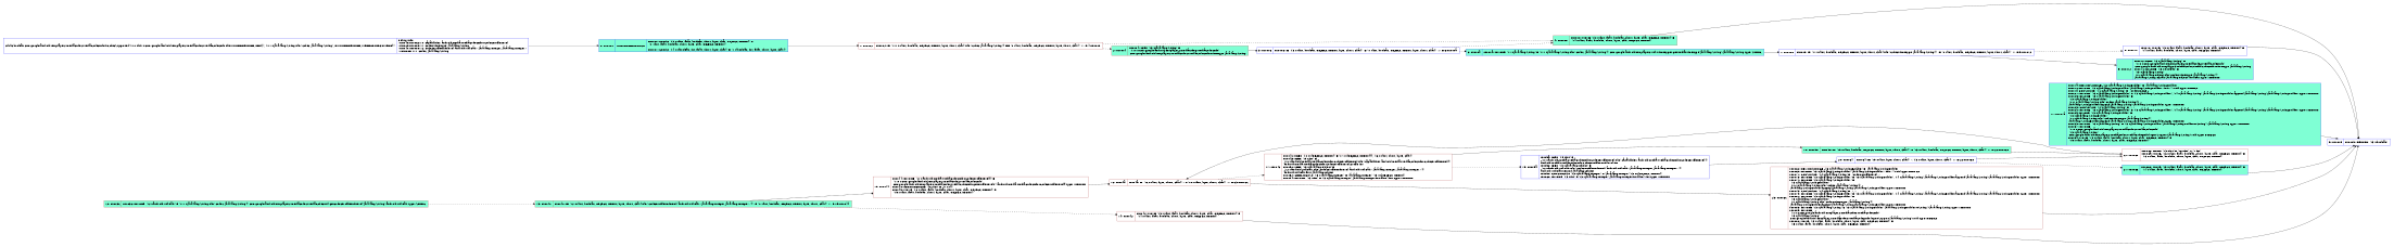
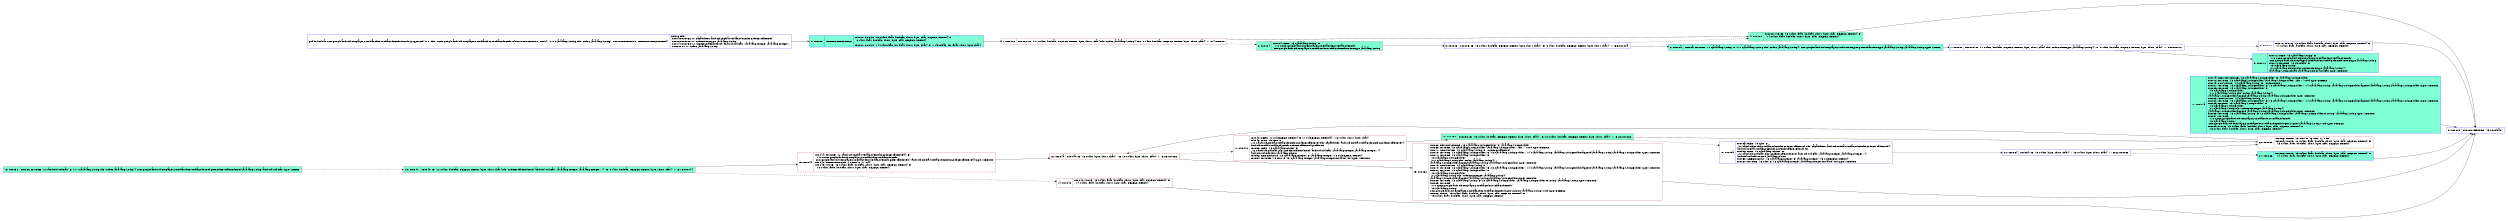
  digraph {
    rankdir=LR
    node [color=blue fillcolor=white shape=record style=filled]
    edge [arrowhead=normal]
    n1 [fillcolor=aquamarine label="{0\:\ 0x0000|MTH_ENTER_BLOCK\l|0x0000: CONST  (r5 I:?[int, float, boolean, short, byte, char, OBJECT, ARRAY]) = \l  (0 ?[int, float, boolean, short, byte, char, OBJECT, ARRAY])\l \l0x0001: CONST  (r4 I:?[boolean, int, float, short, byte, char]) = (1 ?[boolean, int, float, short, byte, char]) \l}"]
    n2 [color=brown label="{1\:\ 0x0002|0x0002: IF  (r11 I:?[int, boolean, OBJECT, ARRAY, byte, short, char] A[D('codec' java.lang.String)]) == (0 ?[int, boolean, OBJECT, ARRAY, byte, short, char])  \-\> B:4:0x0008 \l}"]
    n3 [color=brown fillcolor=aquamarine label="{2\:\ 0x0004|0x0004: IGET  (r3 I:java.lang.String) = \l  (r10 I:com.google.android.exoplayer2.mediacodec.MediaCodecInfo)\l com.google.android.exoplayer2.mediacodec.MediaCodecInfo.mimeType java.lang.String \l}"]
    n4 [color=brown fillcolor=aquamarine label="{4\:\ 0x0008|0x0008: MOVE  (r3 I:?[int, float, boolean, short, byte, char, OBJECT, ARRAY]) = \l  (r4 I:?[int, float, boolean, short, byte, char, OBJECT, ARRAY])\l \l}"]
    n5 [label="{3\:\ 0x0006|0x0006: IF  (r3 I:?[int, boolean, OBJECT, ARRAY, byte, short, char]) != (0 ?[int, boolean, OBJECT, ARRAY, byte, short, char])  \-\> B:6:0x000a \l}"]
    n6 [label="{5\:\ 0x0009|0x0009: RETURN  (r3 I:boolean) \l}"]
    n7 [fillcolor=aquamarine label="{6\:\ 0x000a|0x000a: INVOKE  (r1 I:java.lang.String) = (r11 I:java.lang.String A[D('codec' java.lang.String)]) com.google.android.exoplayer2.util.MimeTypes.getMediaMimeType(java.lang.String):java.lang.String type: STATIC \l}"]
    n8 [label="{7\:\ 0x000e|0x000e: IF  (r1 I:?[int, boolean, OBJECT, ARRAY, byte, short, char] A[D('codecMimeType' java.lang.String)]) != (0 ?[int, boolean, OBJECT, ARRAY, byte, short, char])  \-\> B:9:0x0012 \l}"]
    n9 [label="{8\:\ 0x0010|0x0010: MOVE  (r3 I:?[int, float, boolean, short, byte, char, OBJECT, ARRAY]) = \l  (r4 I:?[int, float, boolean, short, byte, char, OBJECT, ARRAY])\l \l}"]
    n10 [fillcolor=aquamarine label="{9\:\ 0x0012|0x0012: IGET  (r3 I:java.lang.String) = \l  (r10 I:com.google.android.exoplayer2.mediacodec.MediaCodecInfo)\l com.google.android.exoplayer2.mediacodec.MediaCodecInfo.mimeType java.lang.String \l0x0014: INVOKE  (r3 I:boolean) = \l  (r3 I:java.lang.String)\l  (r1 I:java.lang.Object A[D('codecMimeType' java.lang.String)])\l java.lang.String.equals(java.lang.Object):boolean type: VIRTUAL \l}"]
    n11 [fillcolor=aquamarine label="{11\:\ 0x001a|0x001a: NEW_INSTANCE  (r3 I:java.lang.StringBuilder) =  java.lang.StringBuilder \l0x001c: INVOKE  (r3 I:java.lang.StringBuilder) java.lang.StringBuilder.\<init\>():void type: DIRECT \l0x001f: CONST_STR  (r4 I:java.lang.String) =  \"codec.mime \" \l0x0021: INVOKE  (r3 I:java.lang.StringBuilder) = (r3 I:java.lang.StringBuilder), (r4 I:java.lang.String) java.lang.StringBuilder.append(java.lang.String):java.lang.StringBuilder type: VIRTUAL \l0x0025: INVOKE  (r3 I:java.lang.StringBuilder) = \l  (r3 I:java.lang.StringBuilder)\l  (r11 I:java.lang.String A[D('codec' java.lang.String)])\l java.lang.StringBuilder.append(java.lang.String):java.lang.StringBuilder type: VIRTUAL \l0x0029: CONST_STR  (r4 I:java.lang.String) =  \", \" \l0x002b: INVOKE  (r3 I:java.lang.StringBuilder) = (r3 I:java.lang.StringBuilder), (r4 I:java.lang.String) java.lang.StringBuilder.append(java.lang.String):java.lang.StringBuilder type: VIRTUAL \l0x002f: INVOKE  (r3 I:java.lang.StringBuilder) = \l  (r3 I:java.lang.StringBuilder)\l  (r1 I:java.lang.String A[D('codecMimeType' java.lang.String)])\l java.lang.StringBuilder.append(java.lang.String):java.lang.StringBuilder type: VIRTUAL \l0x0033: INVOKE  (r3 I:java.lang.String) = (r3 I:java.lang.StringBuilder) java.lang.StringBuilder.toString():java.lang.String type: VIRTUAL \l0x0037: INVOKE  \l  (r10 I:com.google.android.exoplayer2.mediacodec.MediaCodecInfo)\l  (r3 I:java.lang.String)\l com.google.android.exoplayer2.mediacodec.MediaCodecInfo.logNoSupport(java.lang.String):void type: DIRECT \l0x003a: MOVE  (r3 I:?[int, float, boolean, short, byte, char, OBJECT, ARRAY]) = \l  (r5 I:?[int, float, boolean, short, byte, char, OBJECT, ARRAY])\l \l}"]
    n12 [color=brown fillcolor=aquamarine label="{12\:\ 0x003c|0x003c: INVOKE  (r2 I:android.util.Pair) = (r11 I:java.lang.String A[D('codec' java.lang.String)]) com.google.android.exoplayer2.mediacodec.MediaCodecUtil.getCodecProfileAndLevel(java.lang.String):android.util.Pair type: STATIC \l}"]
    n13 [color=brown fillcolor=aquamarine label="{13\:\ 0x0040|0x0040: IF  (r2 I:?[int, boolean, OBJECT, ARRAY, byte, short, char] A[D('codecProfileAndLevel' android.util.Pair\<java.lang.Integer, java.lang.Integer\>)]) != (0 ?[int, boolean, OBJECT, ARRAY, byte, short, char])  \-\> B:15:0x0044 \l}"]
    n14 [color=brown label="{14\:\ 0x0042|0x0042: MOVE  (r3 I:?[int, float, boolean, short, byte, char, OBJECT, ARRAY]) = \l  (r4 I:?[int, float, boolean, short, byte, char, OBJECT, ARRAY])\l \l}"]
    n15 [color=brown label="{15\:\ 0x0044|0x0044: INVOKE  (r7 I:android.media.MediaCodecInfo$CodecProfileLevel[]) = \l  (r10 I:com.google.android.exoplayer2.mediacodec.MediaCodecInfo)\l com.google.android.exoplayer2.mediacodec.MediaCodecInfo.getProfileLevels():android.media.MediaCodecInfo$CodecProfileLevel[] type: VIRTUAL \l0x0048: ARRAY_LENGTH  (r8 I:int) = (r7 I:?[]) \l0x0049: MOVE  (r6 I:?[int, float, boolean, short, byte, char, OBJECT, ARRAY]) = \l  (r5 I:?[int, float, boolean, short, byte, char, OBJECT, ARRAY])\l \l}"]
    n16 [color=brown label="{16\:\ 0x004a|0x004a: IF  (r6 I:?[int, byte, short, char]) \>= (r8 I:?[int, byte, short, char])  \-\> B:23:0x006c \l}"]
    n17 [color=brown label="{17\:\ 0x004c|0x004c: AGET  (r0 I:?[OBJECT, ARRAY]) = (r7 I:?[OBJECT, ARRAY][]), (r6 I:?[int, short, byte, char]) \l0x004e: IGET  (r9 I:int) = \l  (r0 I:android.media.MediaCodecInfo$CodecProfileLevel A[D('capabilities' android.media.MediaCodecInfo$CodecProfileLevel)])\l android.media.MediaCodecInfo.CodecProfileLevel.profile int \l0x0050: IGET  (r3 I:java.lang.Object) = \l  (r2 I:android.util.Pair A[D('codecProfileAndLevel' android.util.Pair\<java.lang.Integer, java.lang.Integer\>)])\l android.util.Pair.first java.lang.Object \l0x0052: CHECK_CAST  (r3 I:java.lang.Integer) = (java.lang.Integer) (r3 I:?[OBJECT, ARRAY]) \l0x0054: INVOKE  (r3 I:int) = (r3 I:java.lang.Integer) java.lang.Integer.intValue():int type: VIRTUAL \l}"]
    n18 [color=brown label="{23\:\ 0x006c|0x006c: NEW_INSTANCE  (r3 I:java.lang.StringBuilder) =  java.lang.StringBuilder \l0x006e: INVOKE  (r3 I:java.lang.StringBuilder) java.lang.StringBuilder.\<init\>():void type: DIRECT \l0x0071: CONST_STR  (r4 I:java.lang.String) =  \"codec.profileLevel, \" \l0x0073: INVOKE  (r3 I:java.lang.StringBuilder) = (r3 I:java.lang.StringBuilder), (r4 I:java.lang.String) java.lang.StringBuilder.append(java.lang.String):java.lang.StringBuilder type: VIRTUAL \l0x0077: INVOKE  (r3 I:java.lang.StringBuilder) = \l  (r3 I:java.lang.StringBuilder)\l  (r11 I:java.lang.String A[D('codec' java.lang.String)])\l java.lang.StringBuilder.append(java.lang.String):java.lang.StringBuilder type: VIRTUAL \l0x007b: CONST_STR  (r4 I:java.lang.String) =  \", \" \l0x007d: INVOKE  (r3 I:java.lang.StringBuilder) = (r3 I:java.lang.StringBuilder), (r4 I:java.lang.String) java.lang.StringBuilder.append(java.lang.String):java.lang.StringBuilder type: VIRTUAL \l0x0081: INVOKE  (r3 I:java.lang.StringBuilder) = \l  (r3 I:java.lang.StringBuilder)\l  (r1 I:java.lang.String A[D('codecMimeType' java.lang.String)])\l java.lang.StringBuilder.append(java.lang.String):java.lang.StringBuilder type: VIRTUAL \l0x0085: INVOKE  (r3 I:java.lang.String) = (r3 I:java.lang.StringBuilder) java.lang.StringBuilder.toString():java.lang.String type: VIRTUAL \l0x0085: INVOKE  \l  (r10 I:com.google.android.exoplayer2.mediacodec.MediaCodecInfo)\l  (r3 I:java.lang.String)\l com.google.android.exoplayer2.mediacodec.MediaCodecInfo.logNoSupport(java.lang.String):void type: DIRECT \l0x008c: MOVE  (r3 I:?[int, float, boolean, short, byte, char, OBJECT, ARRAY]) = \l  (r5 I:?[int, float, boolean, short, byte, char, OBJECT, ARRAY])\l \l}"]
    n19 [color=brown fillcolor=aquamarine label="{18\:\ 0x0058|0x0058: IF  (r9 I:?[int, boolean, OBJECT, ARRAY, byte, short, char]) != (r3 I:?[int, boolean, OBJECT, ARRAY, byte, short, char])  \-\> B:22:0x0068 \l}"]
    n20 [label="{19\:\ 0x005a|0x005a: IGET  (r9 I:int) = \l  (r0 I:android.media.MediaCodecInfo$CodecProfileLevel A[D('capabilities' android.media.MediaCodecInfo$CodecProfileLevel)])\l android.media.MediaCodecInfo.CodecProfileLevel.level int \l0x005c: IGET  (r3 I:java.lang.Object) = \l  (r2 I:android.util.Pair A[D('codecProfileAndLevel' android.util.Pair\<java.lang.Integer, java.lang.Integer\>)])\l android.util.Pair.second java.lang.Object \l0x005e: CHECK_CAST  (r3 I:java.lang.Integer) = (java.lang.Integer) (r3 I:?[OBJECT, ARRAY]) \l0x0060: INVOKE  (r3 I:int) = (r3 I:java.lang.Integer) java.lang.Integer.intValue():int type: VIRTUAL \l}"]
    n21 [color=brown label="{22\:\ 0x0068|0x0068: ARITH  (r3 I:int) = (r6 I:int) + (1 int) \l0x006a: MOVE  (r6 I:?[int, float, boolean, short, byte, char, OBJECT, ARRAY]) = \l  (r3 I:?[int, float, boolean, short, byte, char, OBJECT, ARRAY])\l \l}"]
    n22 [label="{20\:\ 0x0064|0x0064: IF  (r9 I:?[int, byte, short, char]) \< (r3 I:?[int, byte, short, char])  \-\> B:22:0x0068 \l}"]
    n23 [fillcolor=aquamarine label="{21\:\ 0x0066|0x0066: MOVE  (r3 I:?[int, float, boolean, short, byte, char, OBJECT, ARRAY]) = \l  (r4 I:?[int, float, boolean, short, byte, char, OBJECT, ARRAY])\l \l}"]
    n24 [label="{public boolean com.google.android.exoplayer2.mediacodec.MediaCodecInfo.isCodecSupported((r10 'this' I:com.google.android.exoplayer2.mediacodec.MediaCodecInfo A[IMMUTABLE_TYPE, THIS]), (r11 I:java.lang.String A[D('codec' java.lang.String), IMMUTABLE_TYPE, METHOD_ARGUMENT]))  | Debug Info:\l  0x004e\-0x006c: r0 'capabilities' android.media.MediaCodecInfo$CodecProfileLevel\l  0x000e\-0x008e: r1 'codecMimeType' java.lang.String\l  0x0040\-0x008e: r2 'codecProfileAndLevel' android.util.Pair\<java.lang.Integer, java.lang.Integer\>\l  ?\-0x008e: r11 'codec' java.lang.String\l}"]
    n1 -> n2 [arrowhead=dot]
    n2 -> n3 [style=dashed]
-   n2 -> n4 [style=dashed]
+   n2 -> n4
    n3 -> n5 [arrowhead=dot]
    n4 -> n6 [arrowhead=dot]
    n5 -> n4 [style=dashed]
-   n5 -> n7 [arrowhead=dot style=dashed]
+   n5 -> n7 [arrowhead=dot]
    n7 -> n8 [arrowhead=dot]
    n8 -> n9 [style=dashed]
    n8 -> n10
    n9 -> n6 [arrowhead=dot]
    n11 -> n6
    n12 -> n13 [style=dashed]
    n13 -> n14 [arrowhead=dot style=dashed]
    n13 -> n15 [arrowhead=dot]
    n14 -> n6
    n15 -> n16 [arrowhead=dot]
    n16 -> n17 [style=dashed]
    n16 -> n18
    n17 -> n19
    n18 -> n6
-   n17 -> n20 [arrowhead=dot style=dashed]
+   n19 -> n20 [arrowhead=dot style=dashed]
    n19 -> n21
    n20 -> n22
    n21 -> n16
    n22 -> n21
    n22 -> n23 [arrowhead=dot style=dashed]
    n23 -> n6 [arrowhead=dot]
    n24 -> n1
  }
